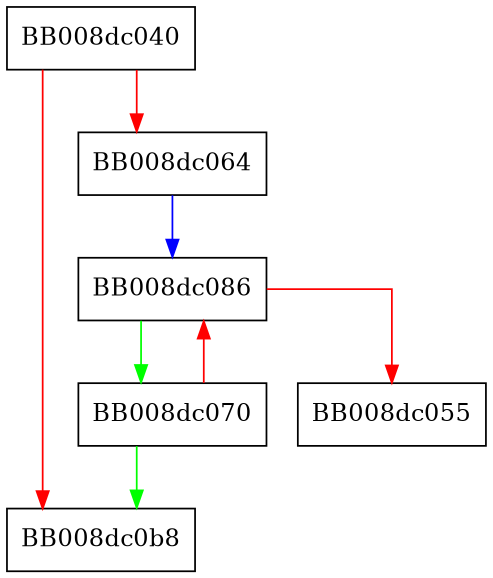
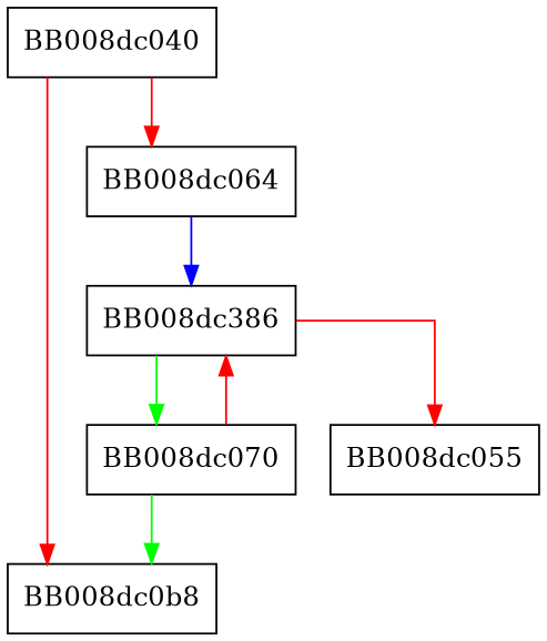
  digraph {
    splines=ortho
    node [shape=box]
    edge [color=red]
    BB008dc040
    BB008dc0b8
    BB008dc064
-   BB008dc086
+   BB008dc086 [label=BB008dc386]
    BB008dc070
    n6 [label=BB008dc055]
    BB008dc040 -> BB008dc0b8
    BB008dc040 -> BB008dc064
    BB008dc064 -> BB008dc086 [color=blue]
    BB008dc086 -> BB008dc070 [color=green]
    BB008dc086 -> n6
    BB008dc070 -> BB008dc0b8 [color=green]
    BB008dc070 -> BB008dc086
  }
